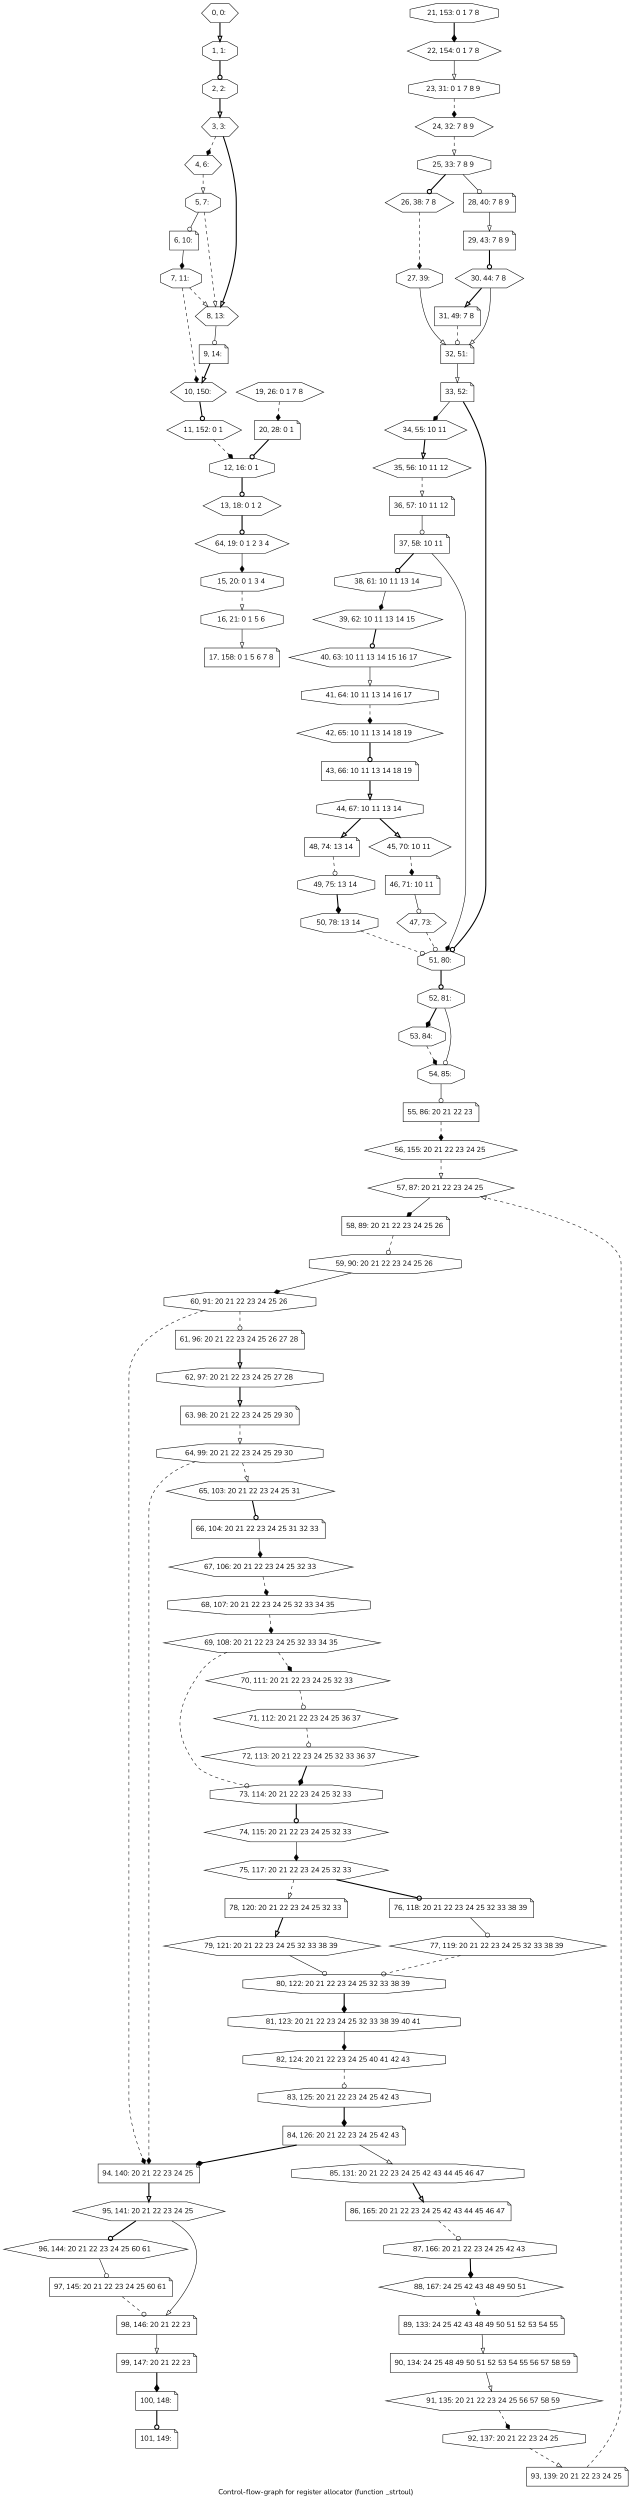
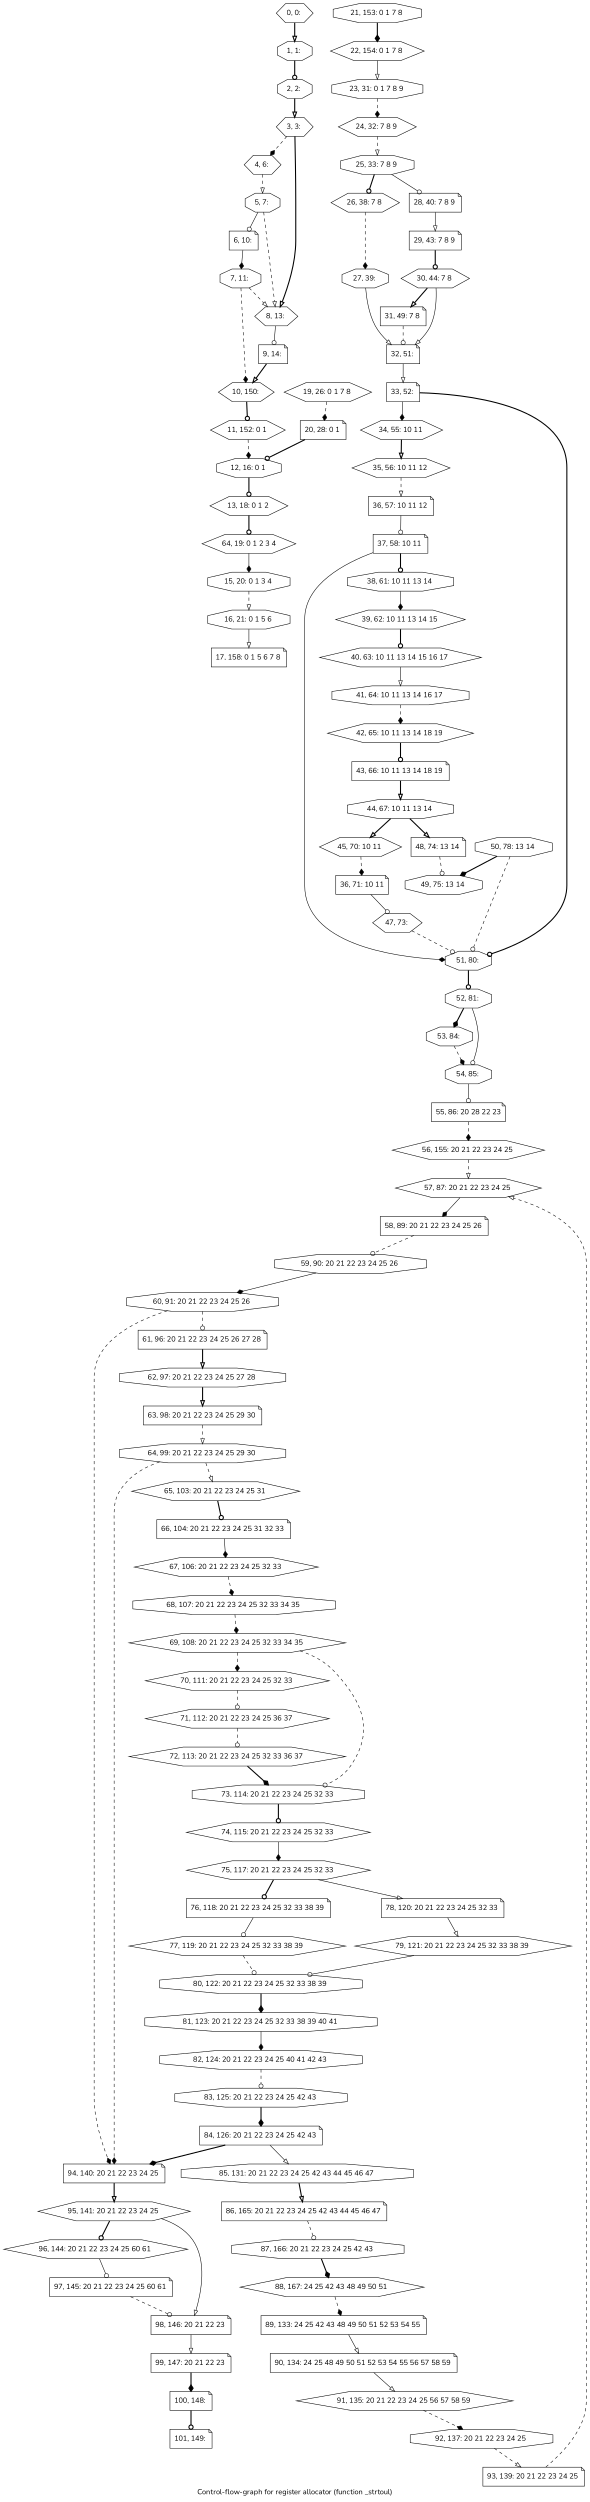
  digraph {
    fontname=Nunito
    label="Control-flow-graph for register allocator (function _strtoul)"
    node [fontname=Nunito shape=hexagon]
    edge [arrowhead=odot fontname=Nunito style=dashed]
    n1 [label="0, 0: "]
    n2 [label="1, 1: " shape=octagon]
    n3 [label="2, 2: " shape=octagon]
    n4 [label="3, 3: "]
    n5 [label="4, 6: "]
    n6 [label="8, 13: "]
    n7 [label="5, 7: " shape=octagon]
    n8 [label="9, 14: " shape=note]
    n9 [label="6, 10: " shape=note]
    n10 [label="7, 11: " shape=octagon]
    n11 [label="10, 150: "]
    n12 [label="11, 152: 0 1 "]
    n13 [label="12, 16: 0 1 " shape=octagon]
    n14 [label="13, 18: 0 1 2 "]
    n15 [label="64, 19: 0 1 2 3 4"]
    n16 [label="15, 20: 0 1 3 4 " shape=octagon]
    n17 [label="16, 21: 0 1 5 6 " shape=octagon]
    n18 [label="17, 158: 0 1 5 6 7 8 " shape=note]
    n19 [label="19, 26: 0 1 7 8 "]
    n20 [label="20, 28: 0 1 " shape=note]
    n21 [label="21, 153: 0 1 7 8 " shape=octagon]
    n22 [label="22, 154: 0 1 7 8 "]
    n23 [label="23, 31: 0 1 7 8 9 " shape=octagon]
    n24 [label="24, 32: 7 8 9 "]
    n25 [label="25, 33: 7 8 9 " shape=octagon]
    n26 [label="26, 38: 7 8 "]
    n27 [label="28, 40: 7 8 9 " shape=note]
    n28 [label="27, 39: " shape=octagon]
    n29 [label="29, 43: 7 8 9 " shape=note]
    n30 [label="32, 51: " shape=note]
    n31 [label="33, 52: " shape=note]
    n32 [label="30, 44: 7 8 "]
    n33 [label="31, 49: 7 8 " shape=note]
    n34 [label="34, 55: 10 11 "]
    n35 [label="51, 80: " shape=octagon]
    n36 [label="35, 56: 10 11 12 "]
    n37 [label="52, 81: " shape=octagon]
    n38 [label="36, 57: 10 11 12 " shape=note]
    n39 [label="37, 58: 10 11 " shape=note]
    n40 [label="38, 61: 10 11 13 14 " shape=octagon]
    n41 [label="39, 62: 10 11 13 14 15 "]
    n42 [label="40, 63: 10 11 13 14 15 16 17 "]
    n43 [label="41, 64: 10 11 13 14 16 17 " shape=octagon]
    n44 [label="42, 65: 10 11 13 14 18 19 "]
    n45 [label="43, 66: 10 11 13 14 18 19 " shape=note]
    n46 [label="44, 67: 10 11 13 14 " shape=octagon]
    n47 [label="45, 70: 10 11 "]
    n48 [label="48, 74: 13 14 " shape=note]
-   n49 [label="46, 71: 10 11 " shape=note]
+   n49 [label="36, 71: 10 11" shape=note]
    n50 [label="49, 75: 13 14 " shape=octagon]
    n51 [label="47, 73: "]
    n52 [label="50, 78: 13 14 " shape=octagon]
    n53 [label="53, 84: " shape=octagon]
    n54 [label="54, 85: " shape=octagon]
-   n55 [label="55, 86: 20 21 22 23 " shape=note]
+   n55 [label="55, 86: 20 28 22 23" shape=note]
    n56 [label="56, 155: 20 21 22 23 24 25 "]
    n57 [label="57, 87: 20 21 22 23 24 25 "]
    n58 [label="58, 89: 20 21 22 23 24 25 26 " shape=note]
    n59 [label="59, 90: 20 21 22 23 24 25 26 " shape=octagon]
    n60 [label="60, 91: 20 21 22 23 24 25 26 " shape=octagon]
    n61 [label="61, 96: 20 21 22 23 24 25 26 27 28 " shape=note]
    n62 [label="94, 140: 20 21 22 23 24 25 " shape=note]
    n63 [label="62, 97: 20 21 22 23 24 25 27 28 " shape=octagon]
    n64 [label="95, 141: 20 21 22 23 24 25 "]
    n65 [label="63, 98: 20 21 22 23 24 25 29 30 " shape=note]
    n66 [label="64, 99: 20 21 22 23 24 25 29 30 " shape=octagon]
    n67 [label="65, 103: 20 21 22 23 24 25 31 "]
    n68 [label="66, 104: 20 21 22 23 24 25 31 32 33 " shape=note]
    n69 [label="67, 106: 20 21 22 23 24 25 32 33 "]
    n70 [label="68, 107: 20 21 22 23 24 25 32 33 34 35 " shape=octagon]
    n71 [label="69, 108: 20 21 22 23 24 25 32 33 34 35 "]
    n72 [label="70, 111: 20 21 22 23 24 25 32 33 "]
    n73 [label="73, 114: 20 21 22 23 24 25 32 33 " shape=octagon]
    n74 [label="71, 112: 20 21 22 23 24 25 36 37 "]
    n75 [label="74, 115: 20 21 22 23 24 25 32 33 "]
    n76 [label="72, 113: 20 21 22 23 24 25 32 33 36 37 "]
    n77 [label="75, 117: 20 21 22 23 24 25 32 33 "]
    n78 [label="76, 118: 20 21 22 23 24 25 32 33 38 39 " shape=note]
    n79 [label="78, 120: 20 21 22 23 24 25 32 33 " shape=note]
    n80 [label="77, 119: 20 21 22 23 24 25 32 33 38 39 "]
    n81 [label="79, 121: 20 21 22 23 24 25 32 33 38 39 "]
    n82 [label="80, 122: 20 21 22 23 24 25 32 33 38 39 " shape=octagon]
    n83 [label="81, 123: 20 21 22 23 24 25 32 33 38 39 40 41 " shape=octagon]
    n84 [label="82, 124: 20 21 22 23 24 25 40 41 42 43 " shape=octagon]
    n85 [label="83, 125: 20 21 22 23 24 25 42 43 " shape=octagon]
    n86 [label="84, 126: 20 21 22 23 24 25 42 43 " shape=note]
    n87 [label="85, 131: 20 21 22 23 24 25 42 43 44 45 46 47 " shape=octagon]
    n88 [label="86, 165: 20 21 22 23 24 25 42 43 44 45 46 47 " shape=note]
    n89 [label="87, 166: 20 21 22 23 24 25 42 43 " shape=octagon]
    n90 [label="88, 167: 24 25 42 43 48 49 50 51 "]
    n91 [label="89, 133: 24 25 42 43 48 49 50 51 52 53 54 55 " shape=note]
    n92 [label="90, 134: 24 25 48 49 50 51 52 53 54 55 56 57 58 59 " shape=note]
    n93 [label="91, 135: 20 21 22 23 24 25 56 57 58 59 "]
    n94 [label="92, 137: 20 21 22 23 24 25 " shape=octagon]
    n95 [label="93, 139: 20 21 22 23 24 25 " shape=note]
    n96 [label="96, 144: 20 21 22 23 24 25 60 61 "]
    n97 [label="98, 146: 20 21 22 23 " shape=note]
    n98 [label="97, 145: 20 21 22 23 24 25 60 61 " shape=note]
    n99 [label="99, 147: 20 21 22 23 " shape=note]
    n100 [label="100, 148: " shape=note]
    n101 [label="101, 149: " shape=note]
    n1 -> n2 [arrowhead=onormal style=bold]
    n2 -> n3 [style=bold]
    n3 -> n4 [arrowhead=onormal style=bold]
    n4 -> n5 [arrowhead=diamond]
    n4 -> n6 [arrowhead=onormal style=bold]
    n5 -> n7 [arrowhead=onormal]
    n6 -> n8 [style=solid]
    n7 -> n6 [arrowhead=onormal]
    n7 -> n9 [style=solid]
    n8 -> n11 [arrowhead=onormal style=bold]
    n9 -> n10 [arrowhead=diamond style=solid]
    n10 -> n6 [arrowhead=onormal]
    n10 -> n11 [arrowhead=diamond]
    n11 -> n12 [style=bold]
    n12 -> n13 [arrowhead=diamond]
    n13 -> n14 [style=bold]
    n14 -> n15 [style=bold]
    n15 -> n16 [arrowhead=diamond style=solid]
    n16 -> n17 [arrowhead=onormal]
    n17 -> n18 [arrowhead=onormal style=solid]
    n19 -> n20 [arrowhead=diamond]
    n20 -> n13 [style=bold]
    n21 -> n22 [arrowhead=diamond style=bold]
    n22 -> n23 [arrowhead=onormal style=solid]
    n23 -> n24 [arrowhead=diamond]
    n24 -> n25 [arrowhead=onormal]
    n25 -> n26 [style=bold]
    n25 -> n27 [style=solid]
    n26 -> n28 [arrowhead=diamond]
    n27 -> n29 [arrowhead=onormal style=solid]
    n28 -> n30 [arrowhead=onormal style=solid]
    n29 -> n32 [style=bold]
    n30 -> n31 [arrowhead=onormal style=solid]
    n31 -> n34 [arrowhead=diamond style=solid]
    n31 -> n35 [style=bold]
    n32 -> n30 [arrowhead=onormal style=solid]
    n32 -> n33 [arrowhead=onormal style=bold]
    n33 -> n30
    n34 -> n36 [arrowhead=onormal style=bold]
    n35 -> n37 [style=bold]
    n36 -> n38 [arrowhead=onormal]
    n37 -> n53 [arrowhead=diamond style=bold]
    n37 -> n54 [style=solid]
    n38 -> n39 [style=solid]
    n39 -> n35 [arrowhead=diamond style=solid]
    n39 -> n40 [style=bold]
    n40 -> n41 [arrowhead=diamond style=solid]
    n41 -> n42 [style=bold]
    n42 -> n43 [arrowhead=onormal style=solid]
    n43 -> n44 [arrowhead=diamond]
    n44 -> n45 [style=bold]
    n45 -> n46 [arrowhead=onormal style=bold]
    n46 -> n47 [arrowhead=onormal style=bold]
    n46 -> n48 [arrowhead=onormal style=bold]
    n47 -> n49 [arrowhead=diamond]
    n48 -> n50
    n49 -> n51 [style=solid]
-   n50 -> n52 [arrowhead=diamond style=bold]
+   n52 -> n50 [arrowhead=diamond style=bold]
    n51 -> n35
    n52 -> n35
    n53 -> n54 [arrowhead=diamond]
    n54 -> n55 [style=solid]
    n55 -> n56 [arrowhead=diamond]
    n56 -> n57 [arrowhead=onormal]
    n57 -> n58 [arrowhead=diamond style=solid]
    n58 -> n59
    n59 -> n60 [arrowhead=diamond style=solid]
    n60 -> n61
    n60 -> n62 [arrowhead=diamond]
    n61 -> n63 [arrowhead=onormal style=bold]
    n62 -> n64 [arrowhead=onormal style=bold]
    n63 -> n65 [arrowhead=onormal style=bold]
    n64 -> n96 [style=bold]
    n64 -> n97 [arrowhead=onormal style=solid]
    n65 -> n66 [arrowhead=onormal]
    n66 -> n62 [arrowhead=diamond]
    n66 -> n67 [arrowhead=onormal]
    n67 -> n68 [style=bold]
    n68 -> n69 [arrowhead=diamond style=solid]
    n69 -> n70 [arrowhead=diamond]
    n70 -> n71 [arrowhead=diamond]
    n71 -> n72 [arrowhead=diamond]
    n71 -> n73
    n72 -> n74
    n73 -> n75 [style=bold]
    n74 -> n76
    n75 -> n77 [arrowhead=diamond style=solid]
    n76 -> n73 [arrowhead=diamond style=bold]
    n77 -> n78 [style=bold]
-   n77 -> n79 [arrowhead=onormal]
+   n77 -> n79 [arrowhead=onormal style=solid]
    n78 -> n80 [style=solid]
-   n79 -> n81 [arrowhead=onormal style=bold]
+   n79 -> n81 [arrowhead=onormal style=solid]
    n80 -> n82
    n81 -> n82 [style=solid]
    n82 -> n83 [arrowhead=diamond style=bold]
    n83 -> n84 [arrowhead=diamond style=solid]
    n84 -> n85
    n85 -> n86 [arrowhead=diamond style=bold]
    n86 -> n62 [arrowhead=diamond style=bold]
    n86 -> n87 [arrowhead=onormal style=solid]
    n87 -> n88 [arrowhead=onormal style=bold]
    n88 -> n89
    n89 -> n90 [arrowhead=diamond style=bold]
    n90 -> n91 [arrowhead=diamond]
    n91 -> n92 [arrowhead=onormal style=solid]
    n92 -> n93 [arrowhead=onormal style=solid]
    n93 -> n94 [arrowhead=diamond]
    n94 -> n95 [arrowhead=onormal]
    n95 -> n57 [arrowhead=onormal]
    n96 -> n98 [style=solid]
    n97 -> n99 [arrowhead=onormal style=solid]
    n98 -> n97
    n99 -> n100 [arrowhead=diamond style=bold]
    n100 -> n101 [style=bold]
  }
